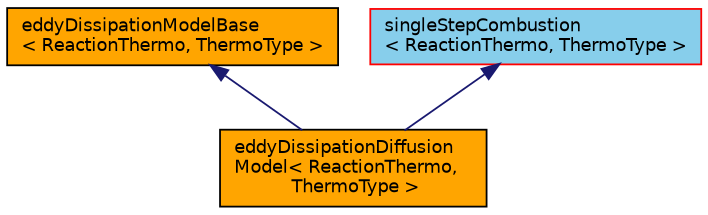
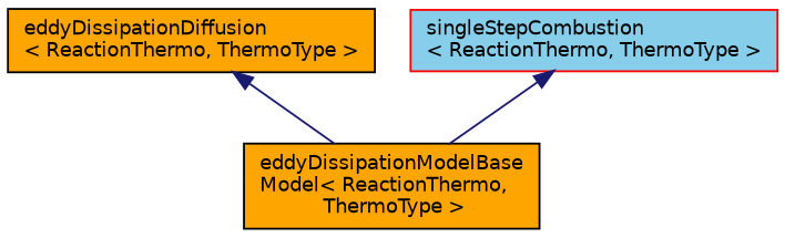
  digraph {
    node [color=black fillcolor=orange fontname=Helvetica fontsize=10 shape=record style=filled]
    edge [color=midnightblue dir=back fontname=Helvetica fontsize=10 labelfontname=Helvetica labelfontsize=10 style=solid]
-   n1 [fontcolor=black height=0.2 label="eddyDissipationModelBase\l\< ReactionThermo, ThermoType \>" width=0.4]
-   n2 [height=0.2 label="eddyDissipationDiffusion\lModel\< ReactionThermo,\l ThermoType \>" width=0.4]
+   n1 [fontcolor=black height=0.2 label="eddyDissipationDiffusion\l\< ReactionThermo, ThermoType \>" width=0.4]
+   n2 [height=0.2 label="eddyDissipationModelBase\lModel\< ReactionThermo,\l ThermoType \>" width=0.4]
    n3 [color=red fillcolor=skyblue height=0.2 label="singleStepCombustion\l\< ReactionThermo, ThermoType \>" width=0.4]
    n1 -> n2
    n3 -> n2
  }
